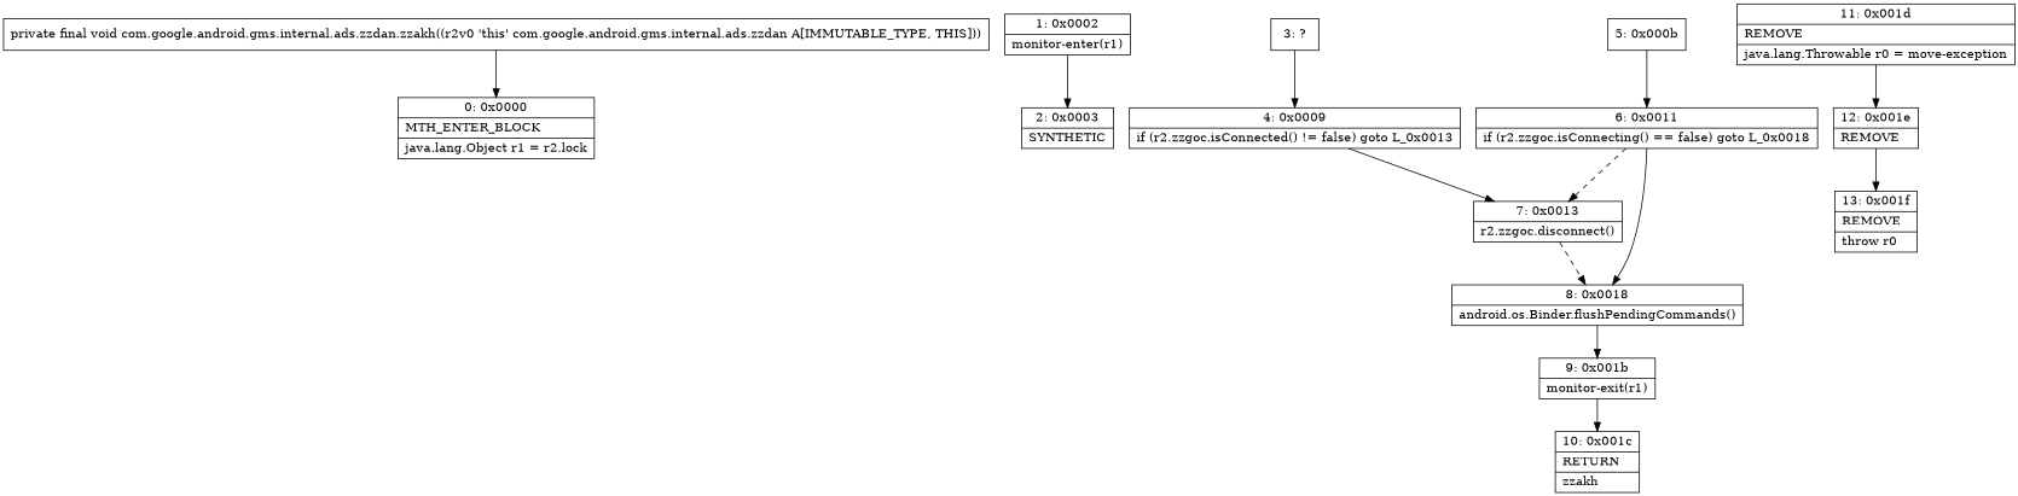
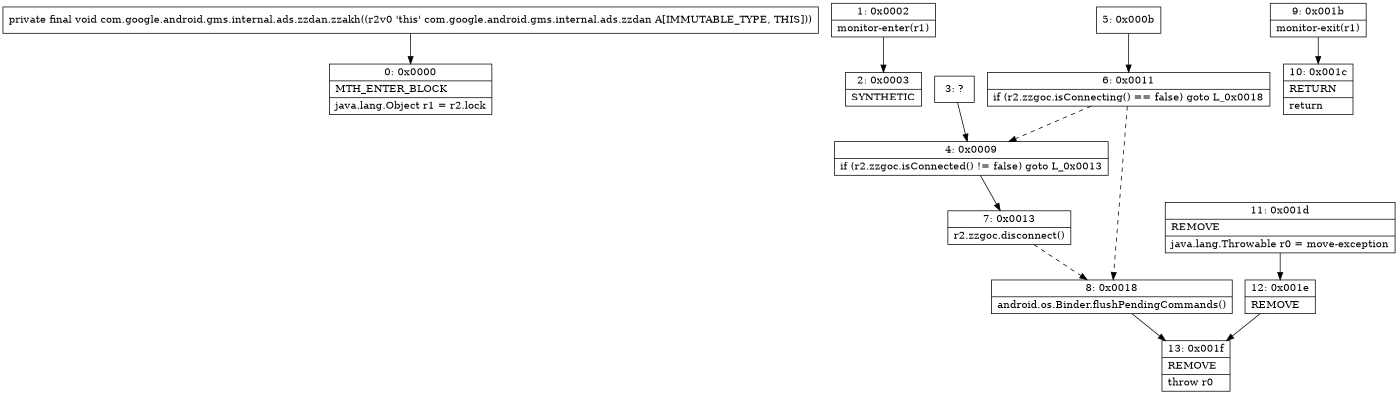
  digraph {
    node [shape=record]
    n1 [label="{0\:\ 0x0000|MTH_ENTER_BLOCK\l|java.lang.Object r1 = r2.lock\l}"]
    n2 [label="{1\:\ 0x0002|monitor\-enter(r1)\l}"]
    n3 [label="{2\:\ 0x0003|SYNTHETIC\l}"]
    n4 [label="{3\:\ ?}"]
    n5 [label="{4\:\ 0x0009|if (r2.zzgoc.isConnected() != false) goto L_0x0013\l}"]
    n6 [label="{11\:\ 0x001d|REMOVE\l|java.lang.Throwable r0 = move\-exception\l}"]
    n7 [label="{12\:\ 0x001e|REMOVE\l}"]
    n8 [label="{7\:\ 0x0013|r2.zzgoc.disconnect()\l}"]
    n9 [label="{5\:\ 0x000b}"]
    n10 [label="{6\:\ 0x0011|if (r2.zzgoc.isConnecting() == false) goto L_0x0018\l}"]
    n11 [label="{8\:\ 0x0018|android.os.Binder.flushPendingCommands()\l}"]
    n12 [label="{9\:\ 0x001b|monitor\-exit(r1)\l}"]
-   n13 [label="{10\:\ 0x001c|RETURN\l|zzakh\l}"]
+   n13 [label="{10\:\ 0x001c|RETURN\l|return\l}"]
    n14 [label="{13\:\ 0x001f|REMOVE\l|throw r0\l}"]
    n15 [label="{private final void com.google.android.gms.internal.ads.zzdan.zzakh((r2v0 'this' com.google.android.gms.internal.ads.zzdan A[IMMUTABLE_TYPE, THIS])) }"]
    n2 -> n3
    n4 -> n5
    n5 -> n8
    n6 -> n7
    n7 -> n14
    n8 -> n11 [style=dashed]
    n9 -> n10
-   n10 -> n8 [style=dashed]
-   n10 -> n11
-   n11 -> n12
+   n10 -> n5 [style=dashed]
+   n10 -> n11 [style=dashed]
+   n11 -> n14
    n12 -> n13
    n15 -> n1
  }
